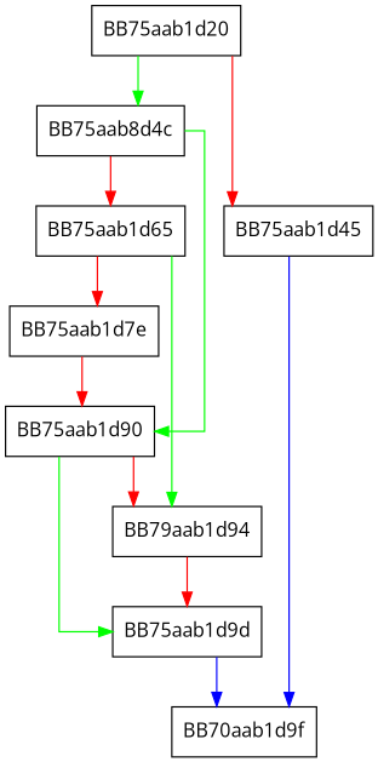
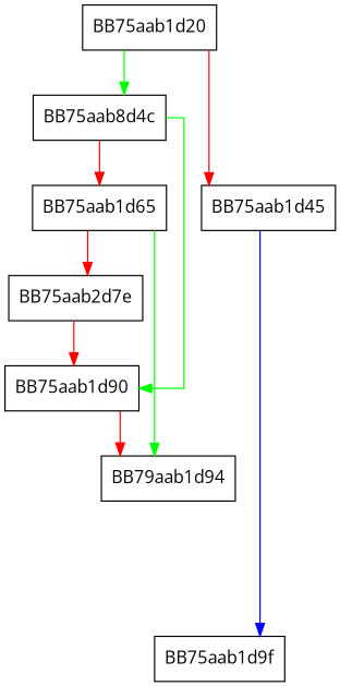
  digraph {
    fontname="Open Sans"
    splines=ortho
    node [fontname="Open Sans" shape=box]
    edge [color=red fontname="Open Sans"]
    n1 [label=BB75aab8d4c]
    BB75aab1d20
    BB75aab1d45
    BB75aab1d90
    BB75aab1d65
-   BB75aab1d9f [label=BB70aab1d9f]
+   BB75aab1d9f
    n7 [label=BB79aab1d94]
-   BB75aab1d9d
-   BB75aab1d7e
+   BB75aab1d7e [label=BB75aab2d7e]
    n1 -> BB75aab1d90 [color=green]
    n1 -> BB75aab1d65
    BB75aab1d20 -> n1 [color=green]
    BB75aab1d20 -> BB75aab1d45
    BB75aab1d45 -> BB75aab1d9f [color=blue]
    BB75aab1d90 -> n7
-   BB75aab1d90 -> BB75aab1d9d [color=green]
    BB75aab1d65 -> n7 [color=green]
    BB75aab1d65 -> BB75aab1d7e
-   n7 -> BB75aab1d9d
-   BB75aab1d9d -> BB75aab1d9f [color=blue]
    BB75aab1d7e -> BB75aab1d90
  }
